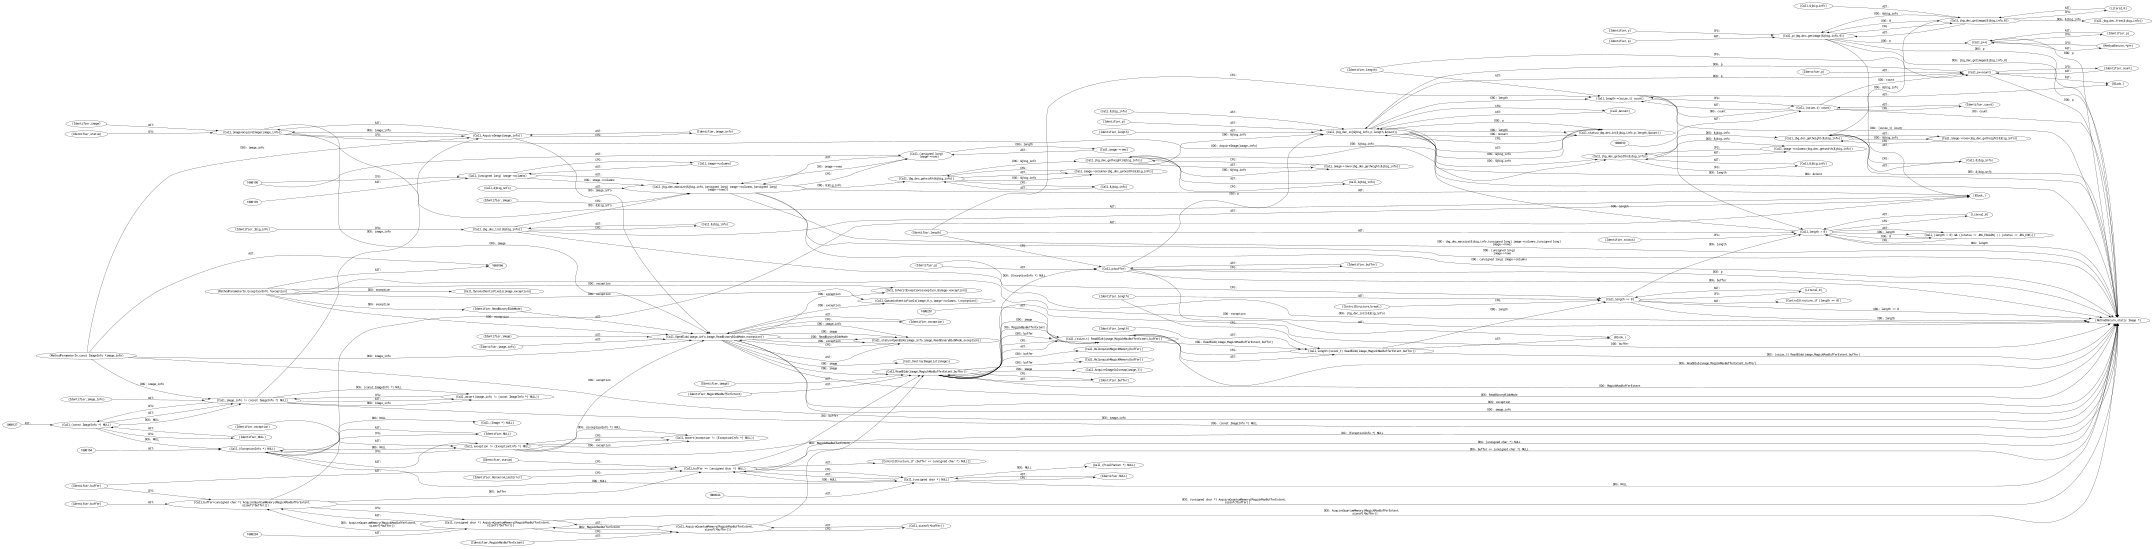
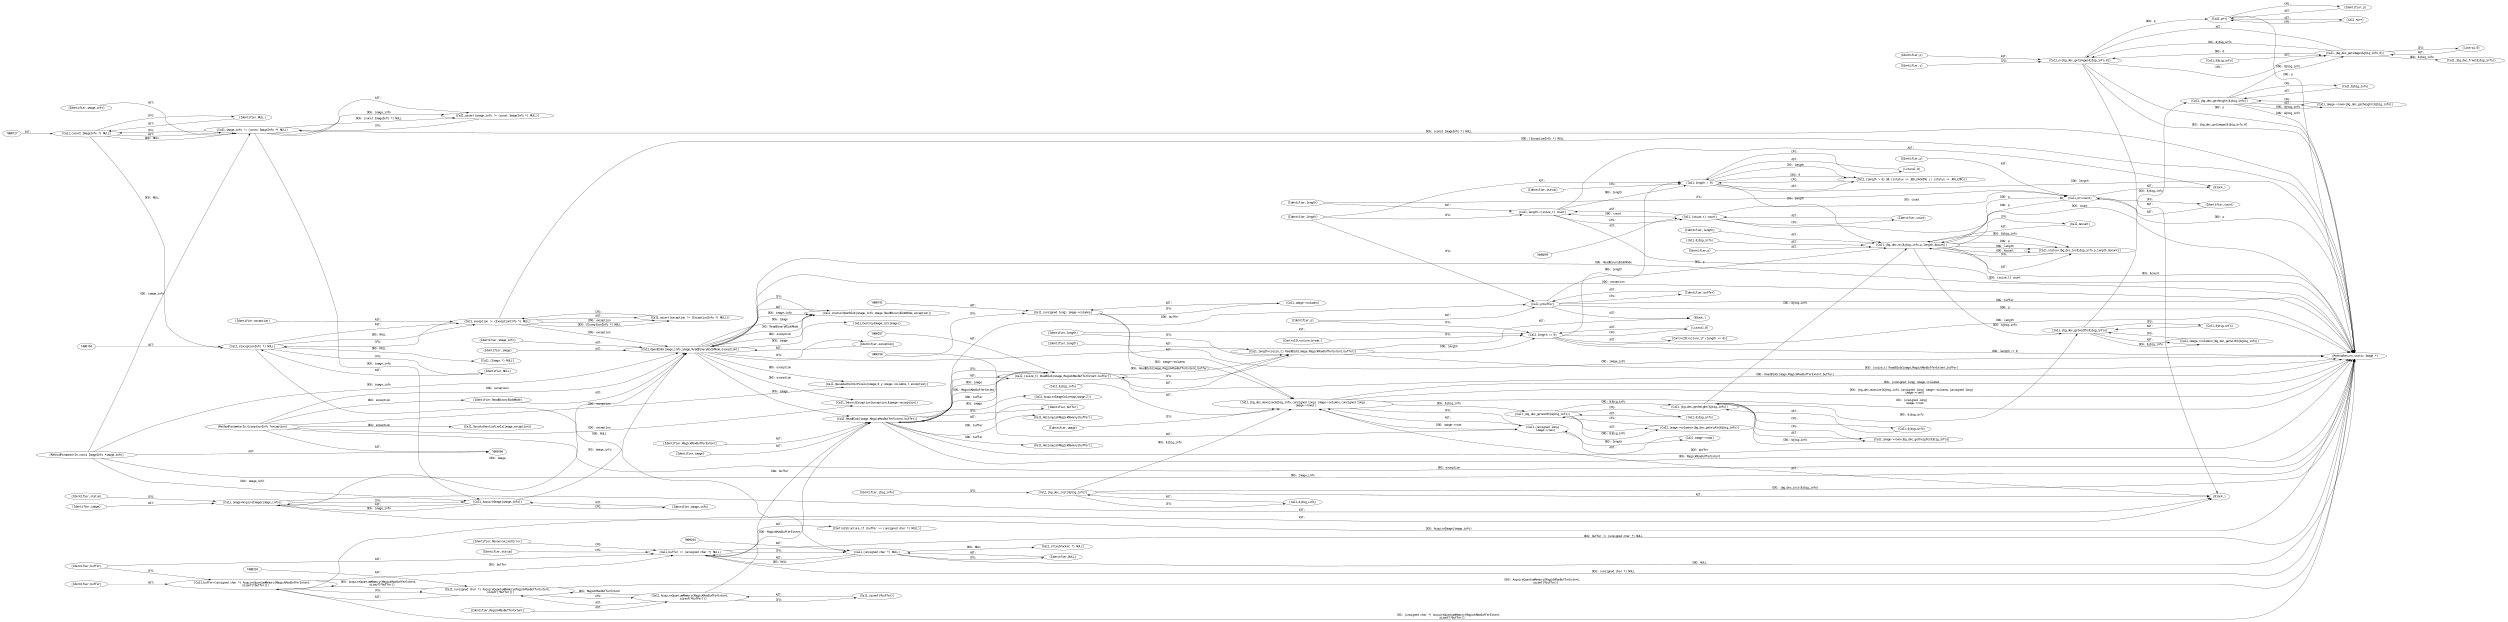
  digraph {
    fontname="Roboto Mono"
    rankdir=LR
    node [fontname="Roboto Mono"]
    edge [fontname="Roboto Mono"]
    n1 [label="(Call,p=jbg_dec_getimage(&jbig_info,0))"]
    n2 [label="(Call,jbg_dec_getimage(&jbig_info,0))"]
    n3 [label="(Call,p++)"]
    n4 [label="(Block,)"]
    n5 [label="(MethodReturn,static Image *)"]
    n6 [label="(Literal,0)"]
    n7 [label="(Call,jbg_dec_free(&jbig_info))"]
    n8 [label="(Identifier,p)"]
-   n9 [label="(MethodReturn,*p++)"]
+   n9 [label="(Call,*p++)"]
    n10 [label="(Call,jbg_dec_getheight(&jbig_info))"]
    n11 [label="(Call,image->rows=jbg_dec_getheight(&jbig_info))"]
    n12 [label="(Call,&jbig_info)"]
    n13 [label="(Call,jbg_dec_getwidth(&jbig_info))"]
    n14 [label="(Call,&jbig_info)"]
    n15 [label="(Call,image->columns=jbg_dec_getwidth(&jbig_info))"]
    n16 [label="(Call,jbg_dec_in(&jbig_info,p,length,&count))"]
    n17 [label="(Call,p+=count)"]
    n18 [label="(Call,length-=(ssize_t) count)"]
    n19 [label="(Call,&count)"]
    n20 [label="(Call,status=jbg_dec_in(&jbig_info,p,length,&count))"]
    n21 [label="(Block,)"]
    n22 [label="(Identifier,count)"]
    n23 [label="(Call,(ssize_t) count)"]
    n24 [label="(Call,length > 0)"]
    n25 [label="(Call,jbg_dec_getheight(&jbig_info))"]
    n26 [label="(Call,image->rows=jbg_dec_getheight(&jbig_info))"]
    n27 [label="(Call,&jbig_info)"]
    n28 [label="(Call,jbg_dec_getwidth(&jbig_info))"]
    n29 [label="(Call,image->columns=jbg_dec_getwidth(&jbig_info))"]
    n30 [label="(Call,&jbig_info)"]
    n31 [label="(Call,jbg_dec_maxsize(&jbig_info,(unsigned long) image->columns,(unsigned long)\n    image->rows))"]
    n32 [label="(Call,(unsigned long)\n    image->rows)"]
    n33 [label="(Call,image->rows)"]
    n34 [label="(Call,jbg_dec_init(&jbig_info))"]
    n35 [label="(Call,&jbig_info)"]
    n36 [label="(Call,(unsigned long) image->columns)"]
    n37 [label="(Call,image->columns)"]
    n38 [label="(Identifier,count)"]
    n39 [label="(Call,p=buffer)"]
    n40 [label="(Identifier,buffer)"]
    n41 [label="(Block,)"]
    n42 [label="(Call,ReadBlob(image,MagickMaxBufferExtent,buffer))"]
    n43 [label="(Call,(ssize_t) ReadBlob(image,MagickMaxBufferExtent,buffer))"]
    n44 [label="(Call,RelinquishMagickMemory(buffer))"]
    n45 [label="(Call,RelinquishMagickMemory(buffer))"]
    n46 [label="(Call,AcquireImageColormap(image,2))"]
    n47 [label="(Identifier,buffer)"]
    n48 [label="(Call,length=(ssize_t) ReadBlob(image,MagickMaxBufferExtent,buffer))"]
    n49 [label="(Call,OpenBlob(image_info,image,ReadBinaryBlobMode,exception))"]
    n50 [label="(Identifier,exception)"]
    n51 [label="(Call,InheritException(exception,&image->exception))"]
    n52 [label="(Call,QueueAuthenticPixels(image,0,y,image->columns,1,exception))"]
    n53 [label="(Call,status=OpenBlob(image_info,image,ReadBinaryBlobMode,exception))"]
    n54 [label="(Call,DestroyImageList(image))"]
    n55 [label="(Call,AcquireImage(image_info))"]
    n56 [label="(Call,image=AcquireImage(image_info))"]
    n57 [label="(Identifier,image_info)"]
    n58 [label="(Call,image_info != (const ImageInfo *) NULL)"]
    n59 [label="(Call,(const ImageInfo *) NULL)"]
    n60 [label="(Call,assert(image_info != (const ImageInfo *) NULL))"]
    n61 [label="(Call,(ExceptionInfo *) NULL)"]
    n62 [label="(Identifier,NULL)"]
    n63 [label="(MethodParameterIn,const ImageInfo *image_info)"]
    1000106
    n65 [label="(Call,exception != (ExceptionInfo *) NULL)"]
    n66 [label="(Call,(unsigned char *) NULL)"]
    n67 [label="(Call,(Image *) NULL)"]
    n68 [label="(Identifier,NULL)"]
    n69 [label="(Call,assert(exception != (ExceptionInfo *) NULL))"]
    n70 [label="(MethodParameterIn,ExceptionInfo *exception)"]
    n71 [label="(Call,SyncAuthenticPixels(image,exception))"]
    n72 [label="(Identifier,ReadBinaryBlobMode)"]
    n73 [label="(Call,buffer == (unsigned char *) NULL)"]
    n74 [label="(Call,(PixelPacket *) NULL)"]
    n75 [label="(Identifier,NULL)"]
    n76 [label="(Call,AcquireQuantumMemory(MagickMaxBufferExtent,\n    sizeof(*buffer)))"]
    n77 [label="(Call,(unsigned char *) AcquireQuantumMemory(MagickMaxBufferExtent,\n    sizeof(*buffer)))"]
    n78 [label="(Call,sizeof(*buffer))"]
    n79 [label="(Call,buffer=(unsigned char *) AcquireQuantumMemory(MagickMaxBufferExtent,\n    sizeof(*buffer)))"]
    n80 [label="(ControlStructure,if (buffer == (unsigned char *) NULL))"]
    n81 [label="(Call,(length > 0) && ((status == JBG_EAGAIN) || (status == JBG_EOK)))"]
    n82 [label="(Literal,0)"]
    n83 [label="(Call,length == 0)"]
    n84 [label="(Literal,0)"]
    n85 [label="(ControlStructure,if (length == 0))"]
    n86 [label="(Identifier,length)"]
    n87 [label="(Identifier,status)"]
    n88 [label="(Identifier,length)"]
    n89 [label="(Call,&jbig_info)"]
    n90 [label="(Call,&jbig_info)"]
    n91 [label="(Identifier,image)"]
    n92 [label="(Identifier,ResourceLimitError)"]
    n93 [label="(Identifier,length)"]
    n94 [label="(Call,&jbig_info)"]
    n95 [label="(Identifier,p)"]
    n96 [label="(Identifier,image_info)"]
    n97 [label="(Identifier,length)"]
    n98 [label="(Identifier,image_info)"]
    n99 [label="(Identifier,p)"]
    n100 [label="(Identifier,jbig_info)"]
    n101 [label="(Identifier,status)"]
    n102 [label="(Identifier,image)"]
    n103 [label="(Identifier,length)"]
    n104 [label="(Identifier,buffer)"]
    n105 [label="(Identifier,p)"]
    n106 [label="(Identifier,MagickMaxBufferExtent)"]
    n107 [label="(Identifier,image)"]
    n108 [label="(Identifier,buffer)"]
    n109 [label="(Identifier,y)"]
    n110 [label="(Identifier,exception)"]
    n111 [label="(Identifier,p)"]
    n112 [label="(Identifier,MagickMaxBufferExtent)"]
    n113 [label="(Identifier,image)"]
    n114 [label="(Identifier,status)"]
    n115 [label="(ControlStructure,break;)"]
    1000193
    1000198
    1000299
    1000127
    1000154
    1000234
    1000244
    1000257
    n1 -> n2 [label="CFG: "]
    n1 -> n3 [label="DDG: p"]
    n1 -> n4 [label="AST: "]
    n1 -> n5 [label="DDG: p"]
    n1 -> n5 [label="DDG: jbg_dec_getimage(&jbig_info,0)"]
    n2 -> n1 [label="AST: "]
    n2 -> n1 [label="DDG: &jbig_info"]
    n2 -> n1 [label="DDG: 0"]
    n2 -> n6 [label="CFG: "]
    n2 -> n7 [label="DDG: &jbig_info"]
    n3 -> n5 [label="DDG: p"]
    n3 -> n8 [label="CFG: "]
    n3 -> n9 [label="AST: "]
    n6 -> n2 [label="AST: "]
    n8 -> n3 [label="AST: "]
    n9 -> n3 [label="CFG: "]
    n10 -> n2 [label="DDG: &jbig_info"]
    n10 -> n5 [label="DDG: &jbig_info"]
    n10 -> n11 [label="AST: "]
    n10 -> n11 [label="DDG: &jbig_info"]
    n10 -> n12 [label="CFG: "]
    n11 -> n10 [label="CFG: "]
    n12 -> n10 [label="AST: "]
    n13 -> n10 [label="DDG: &jbig_info"]
    n13 -> n14 [label="CFG: "]
    n13 -> n15 [label="AST: "]
    n13 -> n15 [label="DDG: &jbig_info"]
    n14 -> n13 [label="AST: "]
    n15 -> n13 [label="CFG: "]
    n16 -> n5 [label="DDG: &count"]
    n16 -> n13 [label="DDG: &jbig_info"]
    n16 -> n17 [label="DDG: p"]
-   n16 -> n18 [label="DDG: length"]
    n16 -> n19 [label="CFG: "]
    n16 -> n20 [label="AST: "]
    n16 -> n20 [label="DDG: &jbig_info"]
    n16 -> n20 [label="DDG: p"]
    n16 -> n20 [label="DDG: length"]
    n16 -> n20 [label="DDG: &count"]
    n17 -> n5 [label="DDG: p"]
    n17 -> n16 [label="DDG: p"]
    n17 -> n21 [label="AST: "]
    n17 -> n22 [label="CFG: "]
    n18 -> n5 [label="DDG: (ssize_t) count"]
    n18 -> n21 [label="AST: "]
    n18 -> n23 [label="CFG: "]
    n18 -> n24 [label="DDG: length"]
    n19 -> n16 [label="AST: "]
    n20 -> n16 [label="CFG: "]
    n22 -> n17 [label="AST: "]
    n23 -> n5 [label="DDG: count"]
    n23 -> n17 [label="DDG: count"]
    n23 -> n18 [label="AST: "]
    n23 -> n18 [label="DDG: count"]
    n23 -> n38 [label="CFG: "]
    n24 -> n5 [label="DDG: length"]
    n24 -> n16 [label="DDG: length"]
    n24 -> n81 [label="AST: "]
    n24 -> n81 [label="DDG: length"]
    n24 -> n81 [label="DDG: 0"]
    n24 -> n82 [label="CFG: "]
    n25 -> n13 [label="DDG: &jbig_info"]
    n25 -> n16 [label="DDG: &jbig_info"]
    n25 -> n26 [label="AST: "]
    n25 -> n26 [label="DDG: &jbig_info"]
    n25 -> n27 [label="CFG: "]
    n26 -> n25 [label="CFG: "]
    n27 -> n25 [label="AST: "]
    n28 -> n25 [label="DDG: &jbig_info"]
    n28 -> n29 [label="AST: "]
    n28 -> n29 [label="DDG: &jbig_info"]
    n28 -> n30 [label="CFG: "]
    n29 -> n28 [label="CFG: "]
    n30 -> n28 [label="AST: "]
    n31 -> n4 [label="AST: "]
    n31 -> n5 [label="DDG: jbg_dec_maxsize(&jbig_info,(unsigned long) image->columns,(unsigned long)\n    image->rows)"]
    n31 -> n5 [label="DDG: (unsigned long)\n    image->rows"]
    n31 -> n5 [label="DDG: (unsigned long) image->columns"]
    n31 -> n28 [label="DDG: &jbig_info"]
    n31 -> n32 [label="CFG: "]
    n32 -> n31 [label="AST: "]
    n32 -> n31 [label="DDG: image->rows"]
    n32 -> n33 [label="DDG: length"]
    n33 -> n32 [label="AST: "]
    n34 -> n4 [label="AST: "]
    n34 -> n5 [label="DDG: jbg_dec_init(&jbig_info)"]
    n34 -> n31 [label="DDG: &jbig_info"]
    n34 -> n35 [label="CFG: "]
    n35 -> n34 [label="AST: "]
    n36 -> n31 [label="AST: "]
    n36 -> n31 [label="DDG: image->columns"]
    n36 -> n37 [label="CFG: "]
    n37 -> n36 [label="AST: "]
    n38 -> n23 [label="AST: "]
    n39 -> n5 [label="DDG: buffer"]
    n39 -> n5 [label="DDG: p"]
    n39 -> n16 [label="DDG: p"]
    n39 -> n40 [label="CFG: "]
    n39 -> n41 [label="AST: "]
    n40 -> n39 [label="AST: "]
    n42 -> n5 [label="DDG: MagickMaxBufferExtent"]
    n42 -> n5 [label="DDG: buffer"]
-   n42 -> n39 [label="DDG: (ExceptionInfo *) NULL"]
+   n42 -> n39 [label="DDG: buffer"]
    n42 -> n43 [label="AST: "]
    n42 -> n43 [label="DDG: image"]
    n42 -> n43 [label="DDG: MagickMaxBufferExtent"]
    n42 -> n43 [label="DDG: buffer"]
    n42 -> n44 [label="DDG: buffer"]
    n42 -> n45 [label="DDG: buffer"]
    n42 -> n46 [label="DDG: image"]
    n42 -> n47 [label="CFG: "]
    n43 -> n5 [label="DDG: ReadBlob(image,MagickMaxBufferExtent,buffer)"]
    n43 -> n42 [label="CFG: "]
    n43 -> n48 [label="AST: "]
    n43 -> n48 [label="DDG: ReadBlob(image,MagickMaxBufferExtent,buffer)"]
    n47 -> n42 [label="AST: "]
    n48 -> n5 [label="DDG: (ssize_t) ReadBlob(image,MagickMaxBufferExtent,buffer)"]
    n48 -> n41 [label="AST: "]
    n48 -> n43 [label="CFG: "]
    n48 -> n83 [label="DDG: length"]
    n49 -> n5 [label="DDG: exception"]
    n49 -> n5 [label="DDG: image_info"]
    n49 -> n5 [label="DDG: ReadBinaryBlobMode"]
    n49 -> n42 [label="DDG: image"]
    n49 -> n50 [label="CFG: "]
    n49 -> n51 [label="DDG: exception"]
    n49 -> n52 [label="DDG: exception"]
    n49 -> n53 [label="AST: "]
    n49 -> n53 [label="DDG: image_info"]
    n49 -> n53 [label="DDG: image"]
    n49 -> n53 [label="DDG: ReadBinaryBlobMode"]
    n49 -> n53 [label="DDG: exception"]
    n49 -> n54 [label="DDG: image"]
    n50 -> n49 [label="AST: "]
    n53 -> n49 [label="CFG: "]
    n55 -> n49 [label="DDG: image_info"]
    n55 -> n56 [label="AST: "]
    n55 -> n56 [label="DDG: image_info"]
    n55 -> n57 [label="CFG: "]
    n56 -> n4 [label="AST: "]
    n56 -> n5 [label="DDG: AcquireImage(image_info)"]
    n56 -> n49 [label="DDG: image"]
    n56 -> n55 [label="CFG: "]
    n57 -> n55 [label="AST: "]
    n58 -> n5 [label="DDG: (const ImageInfo *) NULL"]
    n58 -> n55 [label="DDG: image_info"]
    n58 -> n59 [label="CFG: "]
    n58 -> n60 [label="AST: "]
    n58 -> n60 [label="DDG: image_info"]
    n58 -> n60 [label="DDG: (const ImageInfo *) NULL"]
    n59 -> n58 [label="AST: "]
    n59 -> n58 [label="DDG: NULL"]
    n59 -> n61 [label="DDG: NULL"]
    n59 -> n62 [label="CFG: "]
    n60 -> n58 [label="CFG: "]
    n61 -> n65 [label="AST: "]
    n61 -> n65 [label="DDG: NULL"]
    n61 -> n66 [label="DDG: NULL"]
    n61 -> n67 [label="DDG: NULL"]
    n61 -> n68 [label="CFG: "]
    n62 -> n59 [label="AST: "]
    n63 -> n5 [label="DDG: image_info"]
    n63 -> n49 [label="DDG: image_info"]
    n63 -> n55 [label="DDG: image_info"]
    n63 -> n58 [label="DDG: image_info"]
    n63 -> 1000106 [label="AST: "]
    n65 -> n5 [label="DDG: (ExceptionInfo *) NULL"]
    n65 -> n49 [label="DDG: exception"]
    n65 -> n61 [label="CFG: "]
    n65 -> n69 [label="AST: "]
    n65 -> n69 [label="DDG: exception"]
    n65 -> n69 [label="DDG: (ExceptionInfo *) NULL"]
    n66 -> n5 [label="DDG: NULL"]
    n66 -> n73 [label="AST: "]
    n66 -> n73 [label="DDG: NULL"]
    n66 -> n74 [label="DDG: NULL"]
    n66 -> n75 [label="CFG: "]
    n68 -> n61 [label="AST: "]
    n69 -> n65 [label="CFG: "]
    n70 -> n5 [label="DDG: exception"]
    n70 -> n49 [label="DDG: exception"]
    n70 -> n51 [label="DDG: exception"]
    n70 -> n52 [label="DDG: exception"]
    n70 -> 1000106 [label="AST: "]
    n70 -> n71 [label="DDG: exception"]
    n70 -> n72 [label="DDG: exception"]
    n72 -> n49 [label="AST: "]
    n73 -> n5 [label="DDG: buffer == (unsigned char *) NULL"]
    n73 -> n5 [label="DDG: (unsigned char *) NULL"]
    n73 -> n42 [label="DDG: buffer"]
    n73 -> n66 [label="CFG: "]
    n73 -> n80 [label="AST: "]
    n75 -> n66 [label="AST: "]
    n76 -> n42 [label="DDG: MagickMaxBufferExtent"]
    n76 -> n77 [label="AST: "]
    n76 -> n77 [label="DDG: MagickMaxBufferExtent"]
    n76 -> n78 [label="CFG: "]
    n77 -> n5 [label="DDG: AcquireQuantumMemory(MagickMaxBufferExtent,\n    sizeof(*buffer))"]
    n77 -> n76 [label="CFG: "]
    n77 -> n79 [label="AST: "]
    n77 -> n79 [label="DDG: AcquireQuantumMemory(MagickMaxBufferExtent,\n    sizeof(*buffer))"]
    n78 -> n76 [label="AST: "]
    n79 -> n4 [label="AST: "]
    n79 -> n5 [label="DDG: (unsigned char *) AcquireQuantumMemory(MagickMaxBufferExtent,\n    sizeof(*buffer))"]
    n79 -> n73 [label="DDG: buffer"]
    n79 -> n77 [label="CFG: "]
    n81 -> n24 [label="CFG: "]
    n82 -> n24 [label="AST: "]
    n83 -> n5 [label="DDG: length"]
    n83 -> n5 [label="DDG: length == 0"]
    n83 -> n24 [label="DDG: length"]
    n83 -> n84 [label="CFG: "]
    n83 -> n85 [label="AST: "]
    n84 -> n83 [label="AST: "]
    n86 -> n48 [label="AST: "]
    n87 -> n24 [label="CFG: "]
    n88 -> n16 [label="AST: "]
    n89 -> n2 [label="AST: "]
    n90 -> n16 [label="AST: "]
    n91 -> n42 [label="AST: "]
    n92 -> n73 [label="CFG: "]
    n93 -> n48 [label="CFG: "]
    n93 -> n83 [label="AST: "]
    n94 -> n31 [label="AST: "]
    n95 -> n1 [label="AST: "]
    n96 -> n58 [label="AST: "]
    n97 -> n18 [label="CFG: "]
    n97 -> n24 [label="AST: "]
    n97 -> n39 [label="CFG: "]
    n98 -> n49 [label="AST: "]
    n99 -> n16 [label="AST: "]
    n100 -> n34 [label="CFG: "]
    n101 -> n73 [label="CFG: "]
    n102 -> n49 [label="AST: "]
    n103 -> n17 [label="CFG: "]
    n103 -> n18 [label="AST: "]
    n104 -> n79 [label="AST: "]
    n105 -> n17 [label="AST: "]
    n106 -> n76 [label="AST: "]
    n107 -> n56 [label="AST: "]
    n108 -> n73 [label="AST: "]
    n108 -> n79 [label="CFG: "]
    n109 -> n1 [label="CFG: "]
    n110 -> n65 [label="AST: "]
    n111 -> n39 [label="AST: "]
    n111 -> n83 [label="CFG: "]
    n112 -> n42 [label="AST: "]
    n113 -> n31 [label="CFG: "]
    n114 -> n56 [label="CFG: "]
    n115 -> n83 [label="CFG: "]
    1000193 -> n36 [label="AST: "]
    1000198 -> n32 [label="AST: "]
    1000198 -> n36 [label="CFG: "]
    1000299 -> n23 [label="AST: "]
    1000127 -> n59 [label="AST: "]
    1000154 -> n61 [label="AST: "]
    1000234 -> n77 [label="AST: "]
    1000244 -> n66 [label="AST: "]
    1000257 -> n43 [label="AST: "]
  }
